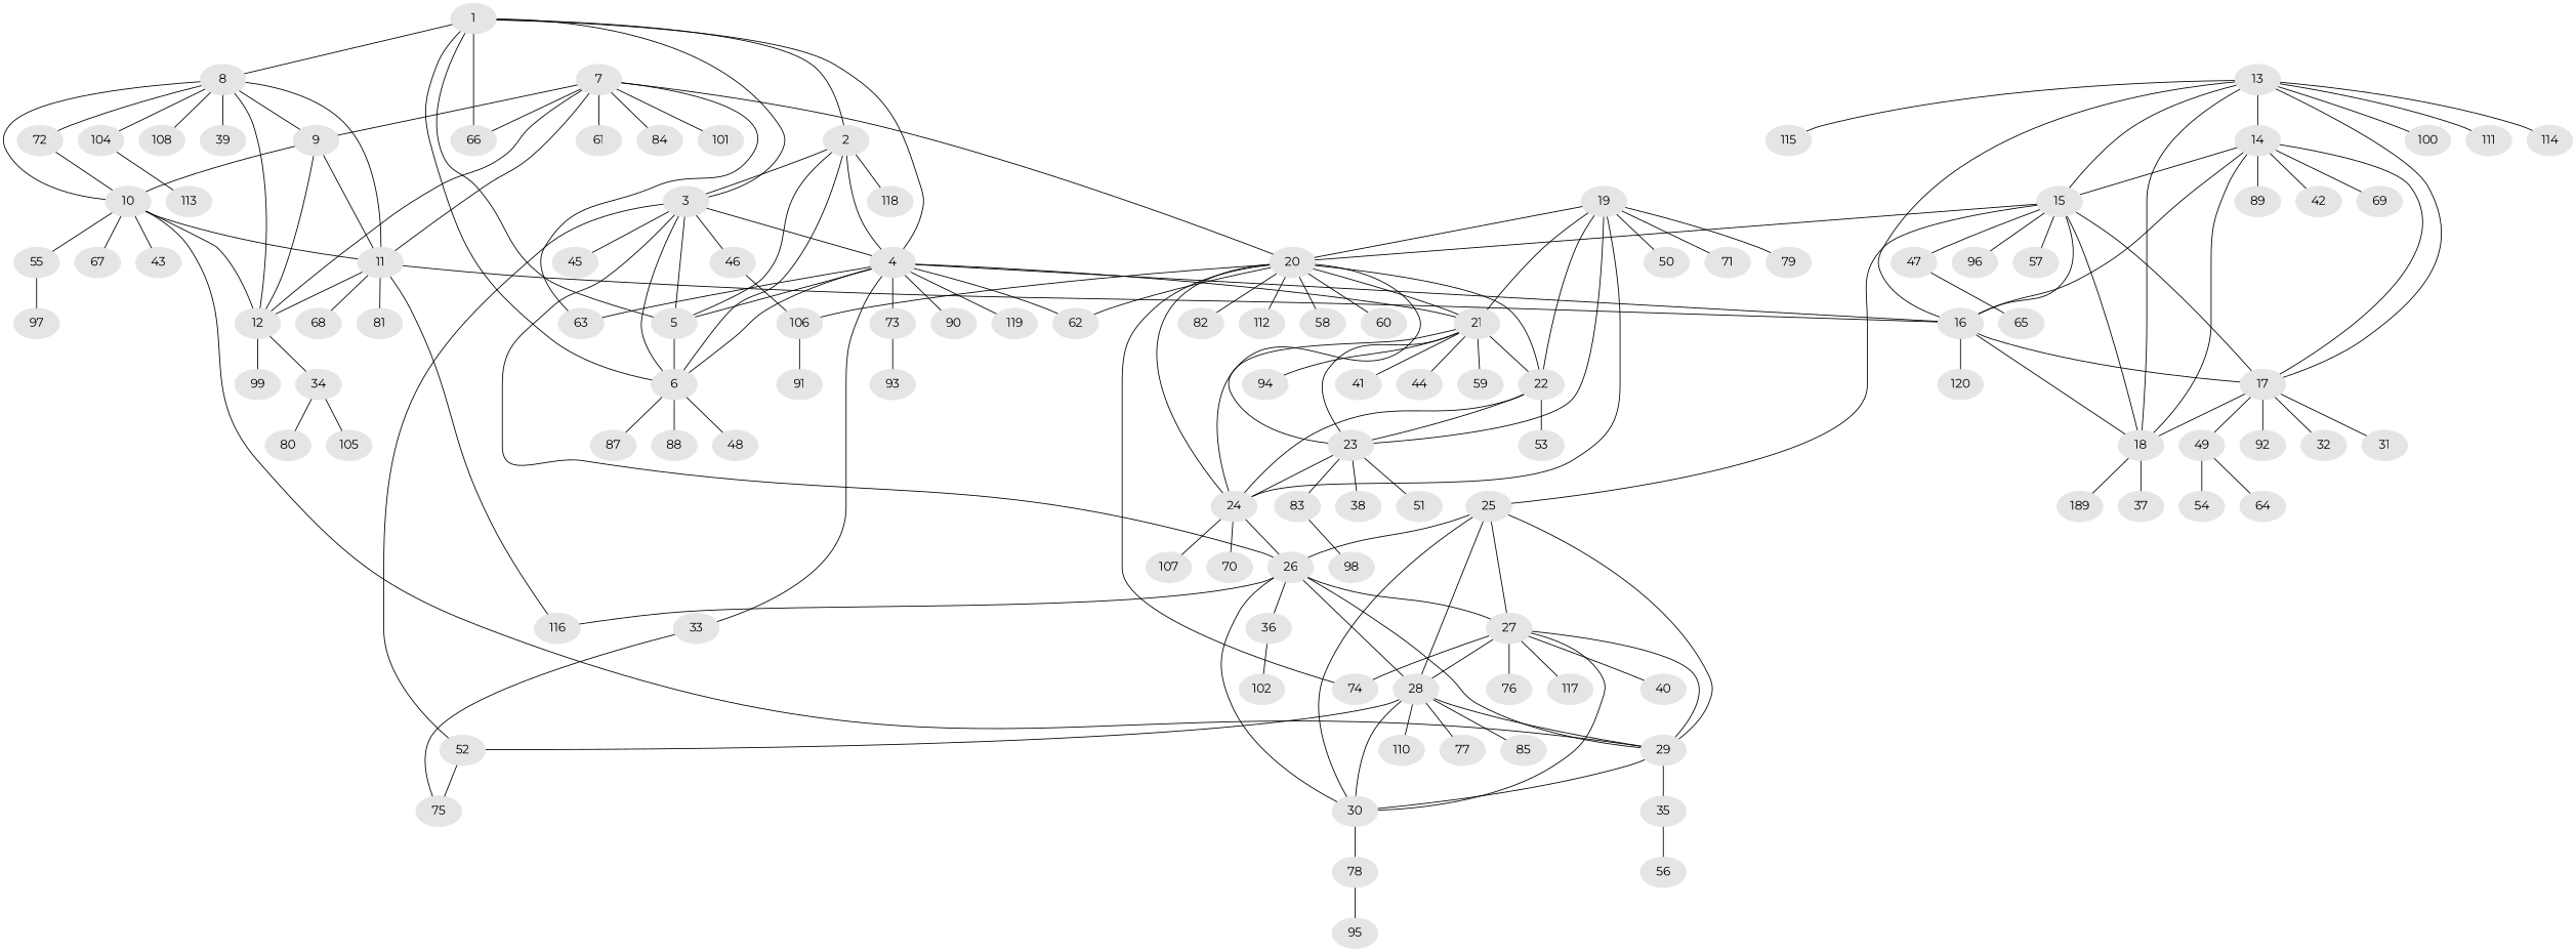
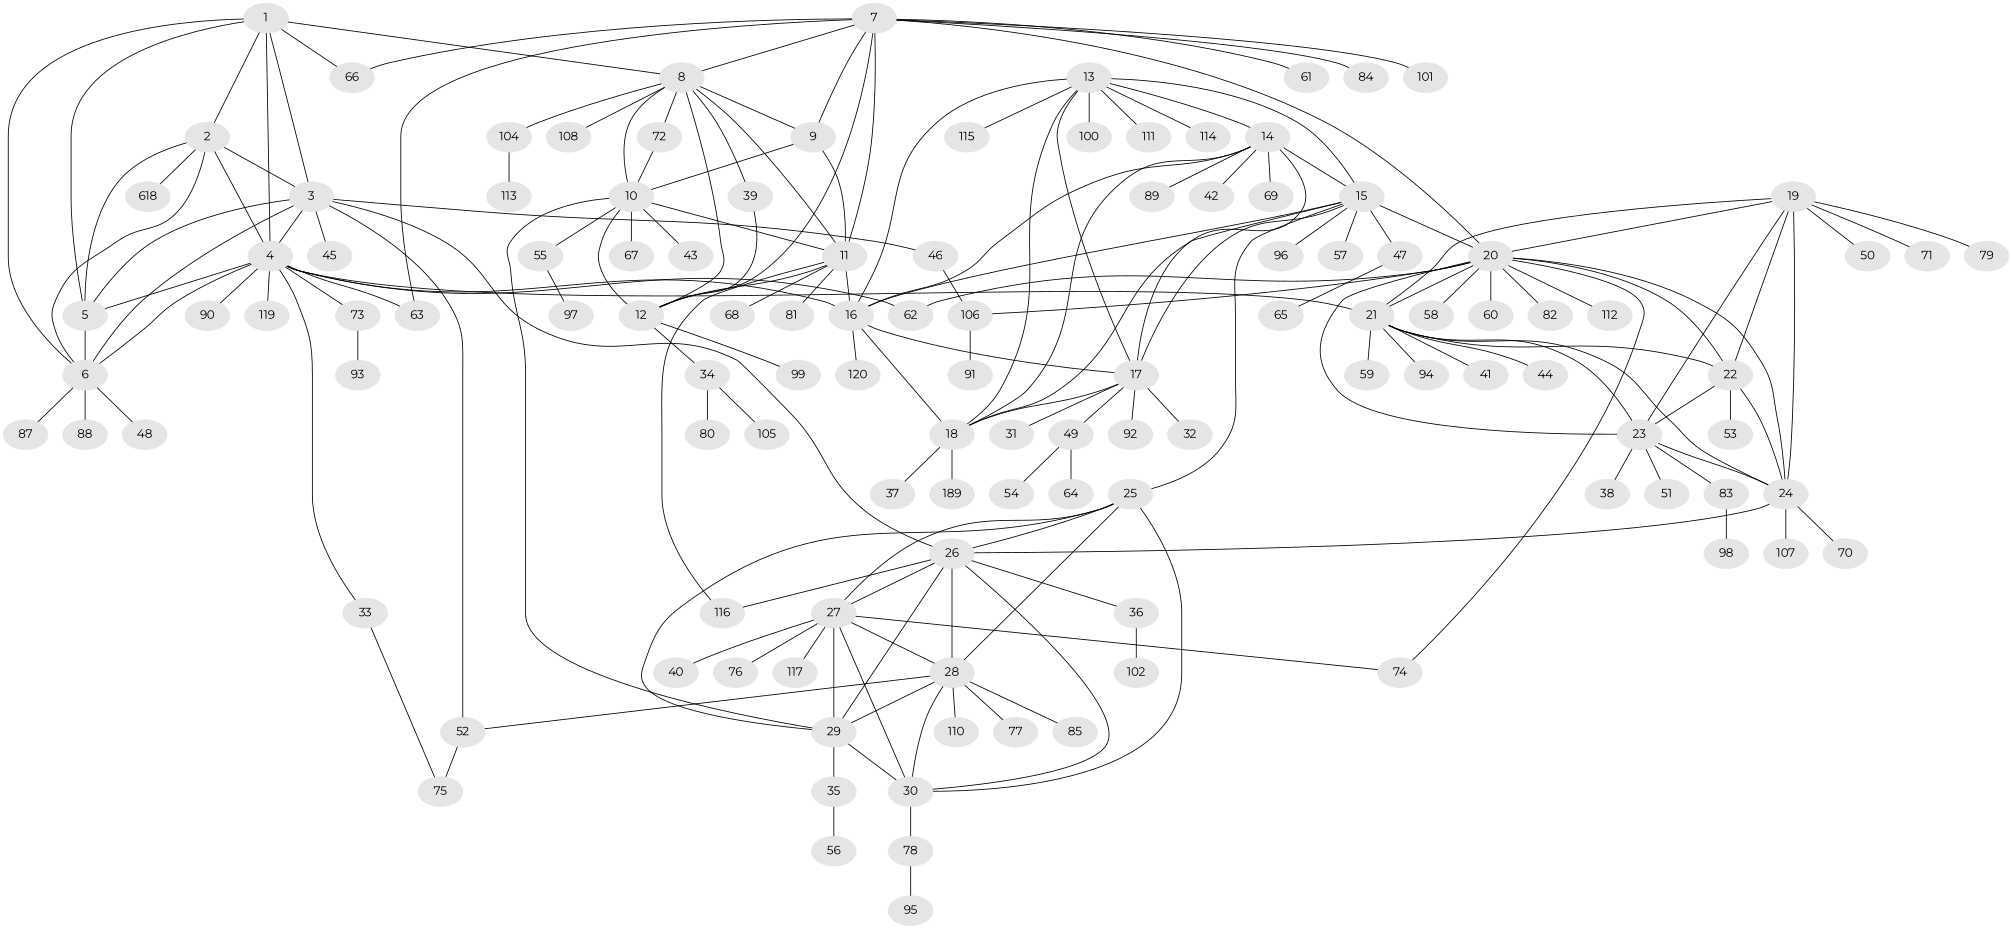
  graph {
    fontname=Montserrat
    node [color=gray90 fontname=Montserrat style=filled]
    edge [fontname=Montserrat]
    1
    2
    3
    4
    5
    6
    8
    66
-   118
+   118 [label=618]
    26
    45
    46
    52
    16
    21
    33
    62
    63
    73
    90
    119
    48
    87
    88
    9
    10
    11
    12
    39
    72
    104
    108
    29
    116
    27
    28
    30
    36
    106
    75
    17
    18
    120
    22
    23
    24
    41
    44
    59
    94
    93
    7
    20
    61
    84
    101
    43
    55
    67
    68
    81
    34
    99
    58
    60
    74
    82
    112
    113
    35
    97
    80
    105
    13
    14
    15
    100
    111
    114
    115
    42
    69
    89
    25
    47
    57
    96
    31
    32
    49
    92
    37
    n93 [label=189]
    65
    54
    64
    19
    50
    71
    79
    53
    38
    51
    83
    70
    107
    91
    98
    40
    76
    117
    77
    85
    110
    78
    102
    56
    95
    1 -- 2
    1 -- 3
    1 -- 4
    1 -- 5
    1 -- 6
    1 -- 8
    1 -- 66
    2 -- 3
    2 -- 4
    2 -- 5
    2 -- 6
    2 -- 118
    3 -- 4
    3 -- 5
    3 -- 6
    3 -- 26
    3 -- 45
    3 -- 46
    3 -- 52
    4 -- 5
    4 -- 6
    4 -- 16
    4 -- 21
    4 -- 33
    4 -- 62
    4 -- 63
    4 -- 73
    4 -- 90
    4 -- 119
    5 -- 6
    6 -- 48
    6 -- 87
    6 -- 88
    8 -- 9
    8 -- 10
    8 -- 11
    8 -- 12
    8 -- 39
    8 -- 72
    8 -- 104
    8 -- 108
    26 -- 29
    26 -- 116
    26 -- 27
    26 -- 28
    26 -- 30
    26 -- 36
    46 -- 106
    52 -- 75
    16 -- 17
    16 -- 18
    16 -- 120
    21 -- 22
    21 -- 23
    21 -- 24
    21 -- 41
    21 -- 44
    21 -- 59
    21 -- 94
    33 -- 75
    73 -- 93
    9 -- 10
    9 -- 11
-   9 -- 12
+   39 -- 12
    10 -- 11
    10 -- 12
    10 -- 29
    10 -- 43
    10 -- 55
    10 -- 67
    11 -- 16
    11 -- 12
    11 -- 116
    11 -- 68
    11 -- 81
    12 -- 34
    12 -- 99
    72 -- 10
    104 -- 113
    29 -- 30
    29 -- 35
    27 -- 29
    27 -- 28
    27 -- 30
    27 -- 74
    27 -- 40
    27 -- 76
    27 -- 117
    28 -- 52
    28 -- 29
    28 -- 30
    28 -- 77
    28 -- 85
    28 -- 110
    30 -- 78
    36 -- 102
    106 -- 91
    17 -- 18
    17 -- 31
    17 -- 32
    17 -- 49
    17 -- 92
    18 -- 37
    18 -- n93
    22 -- 23
    22 -- 24
    22 -- 53
    23 -- 24
    23 -- 38
    23 -- 51
    23 -- 83
    24 -- 26
    24 -- 70
    24 -- 107
+   7 -- 8
    7 -- 66
    7 -- 63
    7 -- 9
    7 -- 11
    7 -- 12
    7 -- 20
    7 -- 61
    7 -- 84
    7 -- 101
    20 -- 21
    20 -- 62
    20 -- 106
    20 -- 22
    20 -- 23
    20 -- 24
    20 -- 58
    20 -- 60
    20 -- 74
    20 -- 82
    20 -- 112
    55 -- 97
    34 -- 80
    34 -- 105
    35 -- 56
    13 -- 16
    13 -- 17
    13 -- 18
    13 -- 14
    13 -- 15
    13 -- 100
    13 -- 111
    13 -- 114
    13 -- 115
    14 -- 16
    14 -- 17
    14 -- 18
    14 -- 15
    14 -- 42
    14 -- 69
    14 -- 89
    15 -- 16
    15 -- 17
    15 -- 18
    15 -- 20
    15 -- 25
    15 -- 47
    15 -- 57
    15 -- 96
    25 -- 26
    25 -- 29
    25 -- 27
    25 -- 28
    25 -- 30
    47 -- 65
    49 -- 54
    49 -- 64
    19 -- 21
    19 -- 22
    19 -- 23
    19 -- 24
    19 -- 20
    19 -- 50
    19 -- 71
    19 -- 79
    83 -- 98
    78 -- 95
  }
